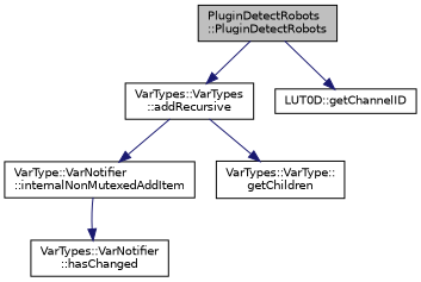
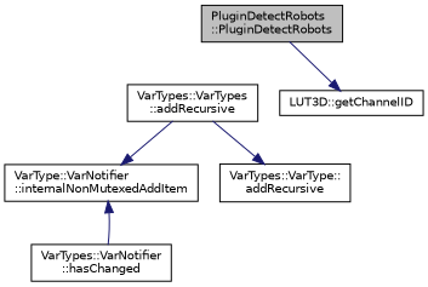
  digraph {
    rankdir=TB
    node [color=black fillcolor=white fontname=Helvetica fontsize=10 shape=record style=filled]
    edge [color=midnightblue fontname=Helvetica fontsize=10 labelfontname=Helvetica labelfontsize=10 style=solid]
    n1 [fillcolor=grey75 fontcolor=black height=0.2 label="PluginDetectRobots\l::PluginDetectRobots" width=0.4]
    n2 [height=0.2 label="VarTypes::VarTypes\l::addRecursive" width=0.4]
-   n3 [height=0.2 label="LUT0D::getChannelID" width=0.4]
+   n3 [height=0.2 label="LUT3D::getChannelID" width=0.4]
    n4 [height=0.2 label="VarType::VarNotifier\l::internalNonMutexedAddItem" width=0.4]
-   n5 [height=0.2 label="VarTypes::VarType::\lgetChildren" width=0.4]
+   n5 [height=0.2 label="VarTypes::VarType::\laddRecursive" width=0.4]
    n6 [height=0.2 label="VarTypes::VarNotifier\l::hasChanged" width=0.4]
-   n1 -> n2
    n1 -> n3
    n2 -> n4
    n2 -> n5
-   n4 -> n6
+   n6 -> n4
  }
